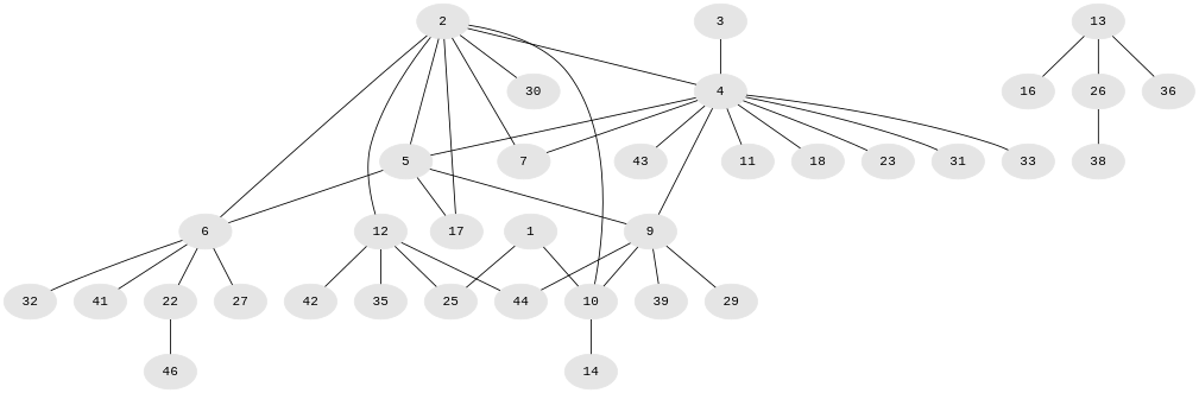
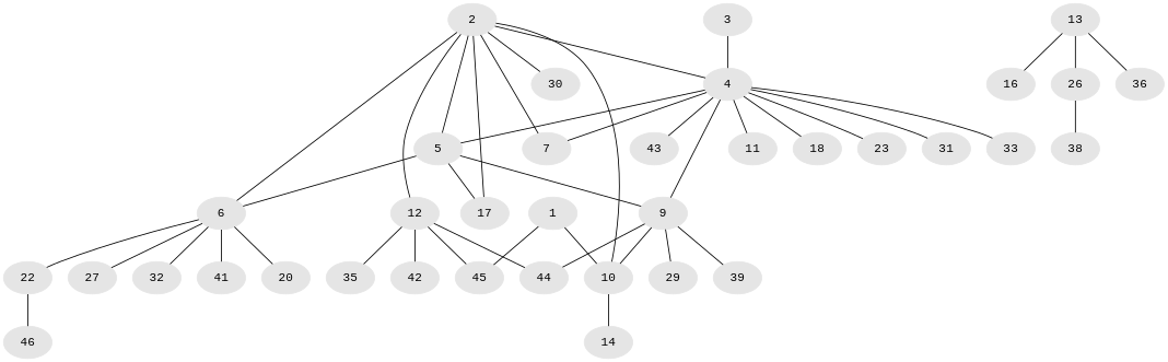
  graph {
    fontname="Liberation Mono"
    node [color=gray90 fontname="Liberation Mono" style=filled]
    edge [fontname="Liberation Mono"]
    1 [super="+49"]
    10
-   25
+   25 [label=45]
    2 [super="+8"]
    4 [super="+15"]
    5 [super="+21"]
    6 [super="+40"]
    7
    12 [super="+24"]
    17 [super="+48"]
    30 [super="+34"]
    14 [super="+37"]
    9 [super="+42"]
    11 [super="+19"]
    18
    23 [super="+50"]
    31
    33
    43
+   20
    22 [super="+28"]
    27
    32
    41
    44
    35
    n27 [label=42 super="+47"]
    13 [super="+51"]
    16
    26
    36
    3
    29
    39
    46
    38
    1 -- 10
    1 -- 25
    10 -- 14
    2 -- 10
    2 -- 4
    2 -- 5 [weight=2]
    2 -- 6
    2 -- 7
    2 -- 12
    2 -- 17
    2 -- 30
    4 -- 5
    4 -- 7
    4 -- 9
    4 -- 11
    4 -- 18
    4 -- 23
    4 -- 31
    4 -- 33
    4 -- 43
    5 -- 6
    5 -- 17
    5 -- 9
+   6 -- 20
    6 -- 22
    6 -- 27
    6 -- 32
    6 -- 41
    12 -- 25
    12 -- 44
    12 -- 35
    12 -- n27
    9 -- 10
    9 -- 44
    9 -- 29
    9 -- 39
    22 -- 46
    13 -- 16
    13 -- 26
    13 -- 36
    26 -- 38
    3 -- 4
  }
